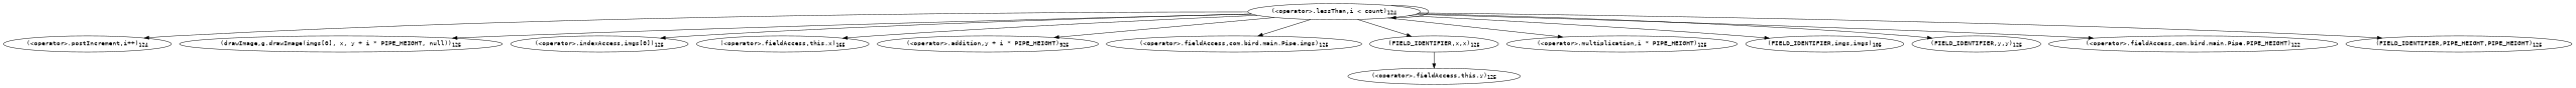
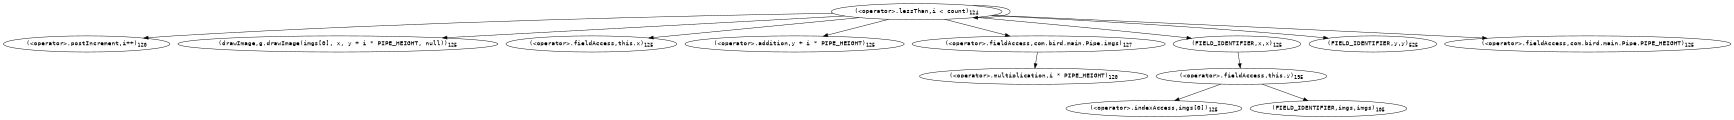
  digraph {
    fontname="DejaVu Sans Mono"
    node [fontname="DejaVu Sans Mono"]
    edge [fontname="DejaVu Sans Mono"]
    n1 [label=<(&lt;operator&gt;.lessThan,i &lt; count)<SUB>124</SUB>>]
-   n2 [label=<(&lt;operator&gt;.postIncrement,i++)<SUB>124</SUB>>]
+   n2 [label=<(&lt;operator&gt;.postIncrement,i++)<SUB>120</SUB>>]
    n3 [label=<(drawImage,g.drawImage(imgs[0], x, y + i * PIPE_HEIGHT, null))<SUB>125</SUB>>]
    n4 [label=<(&lt;operator&gt;.indexAccess,imgs[0])<SUB>125</SUB>>]
-   n5 [label=<(&lt;operator&gt;.fieldAccess,this.x)<SUB>165</SUB>>]
-   n6 [label=<(&lt;operator&gt;.addition,y + i * PIPE_HEIGHT)<SUB>925</SUB>>]
-   n7 [label=<(&lt;operator&gt;.fieldAccess,com.bird.main.Pipe.imgs)<SUB>125</SUB>>]
+   n5 [label=<(&lt;operator&gt;.fieldAccess,this.x)<SUB>125</SUB>>]
+   n6 [label=<(&lt;operator&gt;.addition,y + i * PIPE_HEIGHT)<SUB>125</SUB>>]
+   n7 [label=<(&lt;operator&gt;.fieldAccess,com.bird.main.Pipe.imgs)<SUB>127</SUB>>]
    n8 [label=<(FIELD_IDENTIFIER,x,x)<SUB>125</SUB>>]
-   n9 [label=<(&lt;operator&gt;.multiplication,i * PIPE_HEIGHT)<SUB>125</SUB>>]
+   n9 [label=<(&lt;operator&gt;.multiplication,i * PIPE_HEIGHT)<SUB>120</SUB>>]
    n10 [label=<(FIELD_IDENTIFIER,imgs,imgs)<SUB>105</SUB>>]
-   n11 [label=<(FIELD_IDENTIFIER,y,y)<SUB>125</SUB>>]
-   n12 [label=<(&lt;operator&gt;.fieldAccess,com.bird.main.Pipe.PIPE_HEIGHT)<SUB>122</SUB>>]
-   n13 [label=<(FIELD_IDENTIFIER,PIPE_HEIGHT,PIPE_HEIGHT)<SUB>125</SUB>>]
-   n14 [label=<(&lt;operator&gt;.fieldAccess,this.y)<SUB>125</SUB>>]
+   n11 [label=<(FIELD_IDENTIFIER,y,y)<SUB>525</SUB>>]
+   n12 [label=<(&lt;operator&gt;.fieldAccess,com.bird.main.Pipe.PIPE_HEIGHT)<SUB>125</SUB>>]
+   n14 [label=<(&lt;operator&gt;.fieldAccess,this.y)<SUB>195</SUB>>]
    n1 -> n1
    n1 -> n2
    n1 -> n3
-   n1 -> n4
+   n14 -> n4
    n1 -> n5
    n1 -> n6
    n1 -> n7
    n1 -> n8
-   n1 -> n9
-   n1 -> n10
+   n7 -> n9
+   n14 -> n10
    n1 -> n11
    n1 -> n12
-   n1 -> n13
    n8 -> n14
  }
